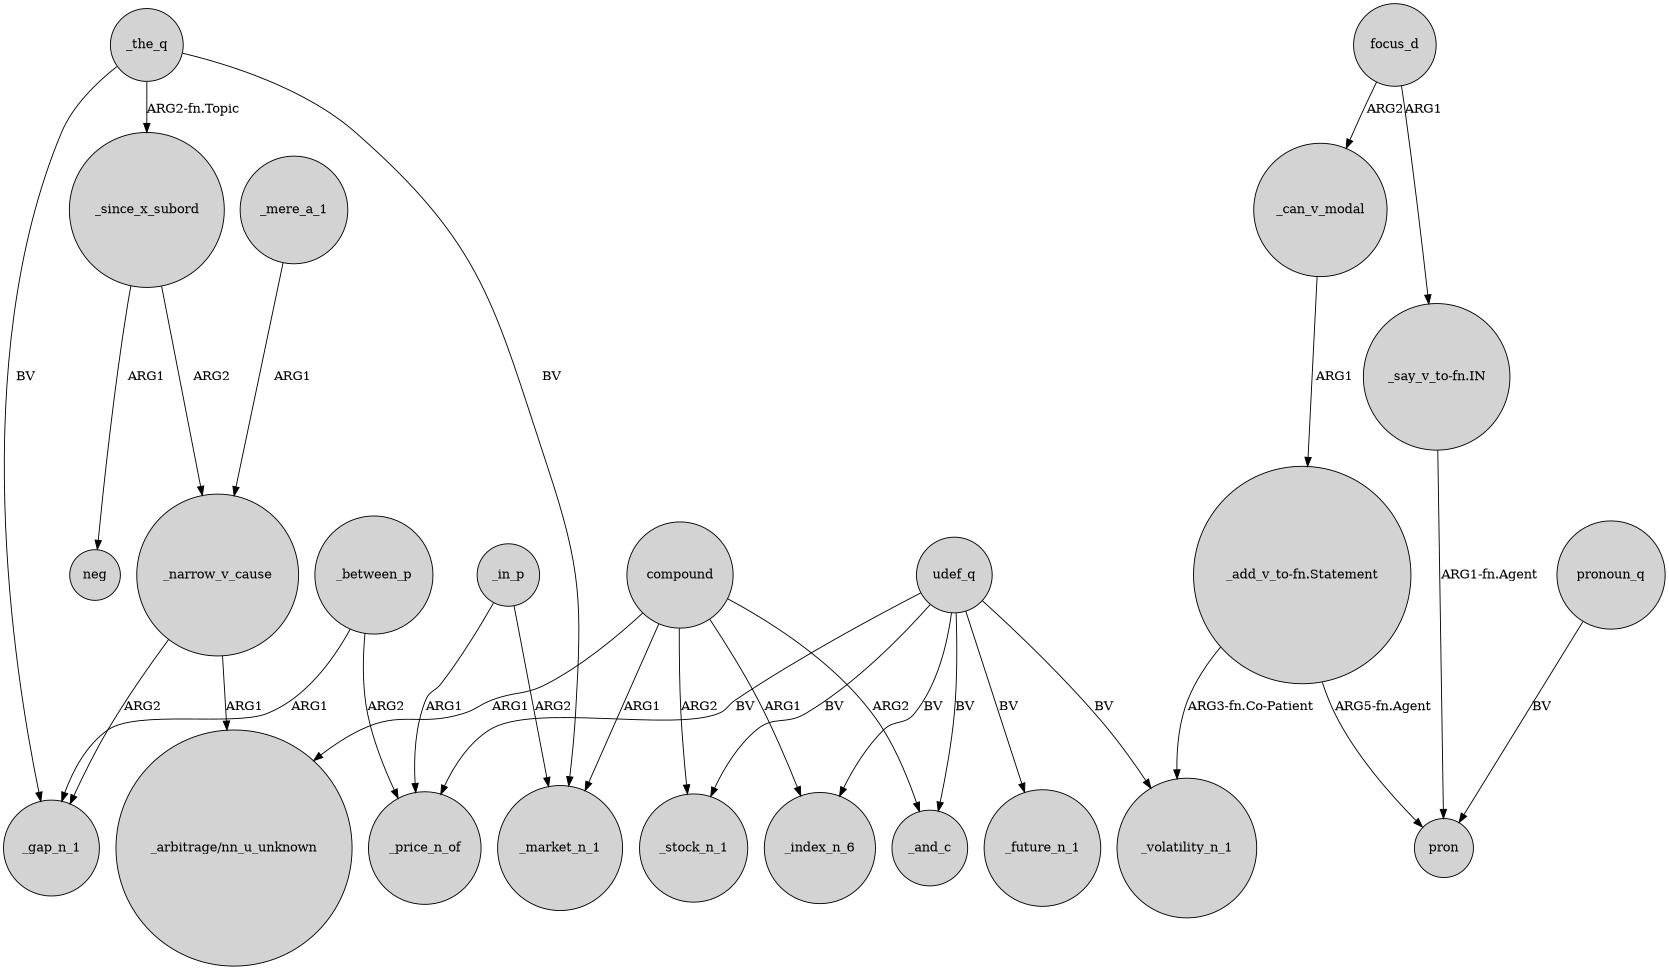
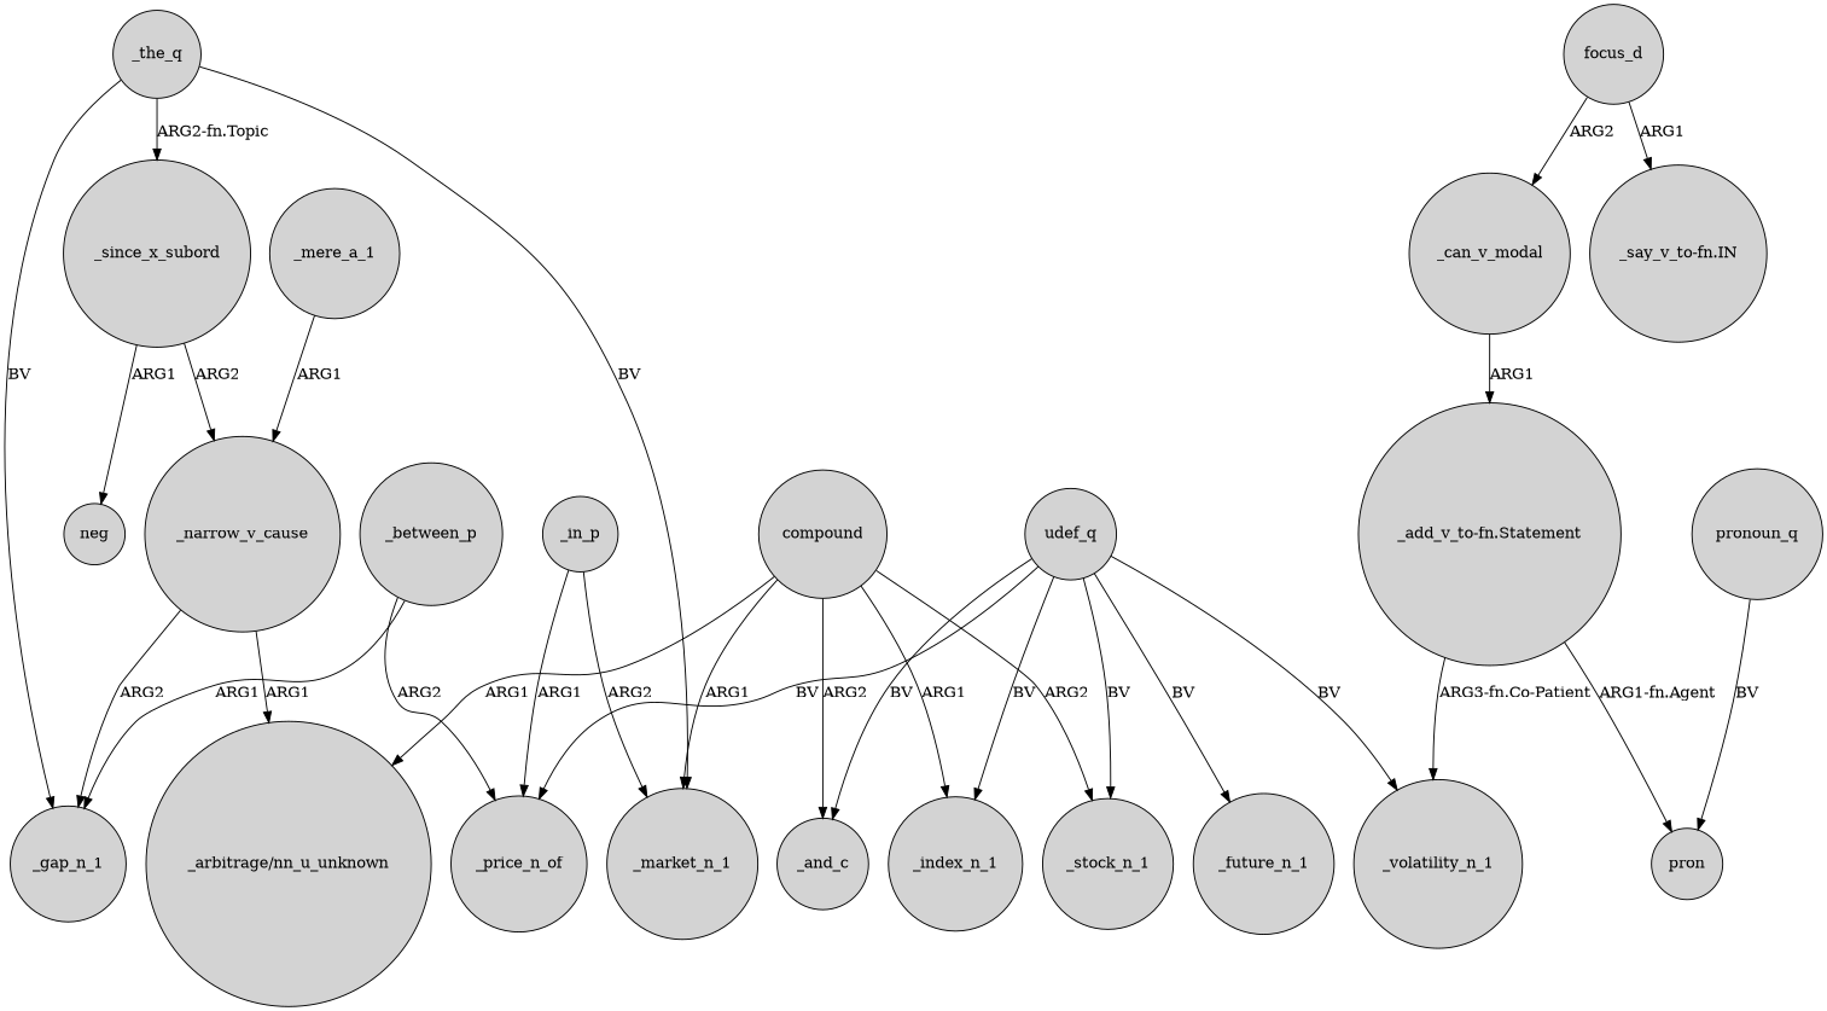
  digraph {
    node [shape=circle style=filled]
    udef_q
    _price_n_of
    _volatility_n_1
-   _index_n_1 [label=_index_n_6]
+   _index_n_1
    _stock_n_1
    _and_c
    _future_n_1
    _the_q
    _gap_n_1
    _market_n_1
    _since_x_subord
    _narrow_v_cause
    "_arbitrage/nn_u_unknown"
    "_add_v_to-fn.Statement"
    pron
    focus_d
    "_say_v_to-fn.IN"
    _can_v_modal
    neg
    compound
    pronoun_q
    _mere_a_1
    _between_p
    _in_p
    udef_q -> _price_n_of [label=BV]
    udef_q -> _volatility_n_1 [label=BV]
    udef_q -> _index_n_1 [label=BV]
    udef_q -> _stock_n_1 [label=BV]
    udef_q -> _and_c [label=BV]
    udef_q -> _future_n_1 [label=BV]
    _the_q -> _gap_n_1 [label=BV]
    _the_q -> _market_n_1 [label=BV]
    _the_q -> _since_x_subord [label="ARG2-fn.Topic"]
    _since_x_subord -> _narrow_v_cause [label=ARG2]
    _since_x_subord -> neg [label=ARG1]
    _narrow_v_cause -> _gap_n_1 [label=ARG2]
    _narrow_v_cause -> "_arbitrage/nn_u_unknown" [label=ARG1]
    "_add_v_to-fn.Statement" -> _volatility_n_1 [label="ARG3-fn.Co-Patient"]
-   "_add_v_to-fn.Statement" -> pron [label="ARG5-fn.Agent"]
+   "_add_v_to-fn.Statement" -> pron [label="ARG1-fn.Agent"]
    focus_d -> "_say_v_to-fn.IN" [label=ARG1]
    focus_d -> _can_v_modal [label=ARG2]
-   "_say_v_to-fn.IN" -> pron [label="ARG1-fn.Agent"]
    _can_v_modal -> "_add_v_to-fn.Statement" [label=ARG1]
    compound -> _index_n_1 [label=ARG1]
    compound -> _stock_n_1 [label=ARG2]
    compound -> _and_c [label=ARG2]
    compound -> _market_n_1 [label=ARG1]
    compound -> "_arbitrage/nn_u_unknown" [label=ARG1]
    pronoun_q -> pron [label=BV]
    _mere_a_1 -> _narrow_v_cause [label=ARG1]
    _between_p -> _price_n_of [label=ARG2]
    _between_p -> _gap_n_1 [label=ARG1]
    _in_p -> _price_n_of [label=ARG1]
    _in_p -> _market_n_1 [label=ARG2]
  }
